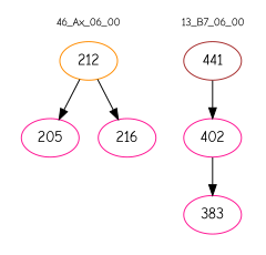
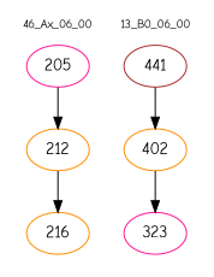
  digraph {
    fontname="Comic Neue"
    node [color=deeppink fontname="Comic Neue"]
    edge [color=black fontname="Comic Neue"]
    n1 [color=darkorange label=212]
    n2 [label=205]
-   n3 [label=216]
-   n4 [label=402]
-   n5 [label=383]
+   n3 [color=darkorange label=216]
+   n4 [color=darkorange label=402]
+   n5 [label=323]
    n6 [color=brown label=441]
    subgraph cluster_1 {
      color=white
      fontsize=10
      label="46_Ax_06_00"
      n1
      n2
      n3
    }
    subgraph cluster_2 {
      color=white
      fontsize=10
-     label="13_B7_06_00"
+     label="13_B0_06_00"
      n4
      n5
      n6
    }
-   n1 -> n2
+   n2 -> n1
    n1 -> n3
    n4 -> n5
    n6 -> n4
  }
